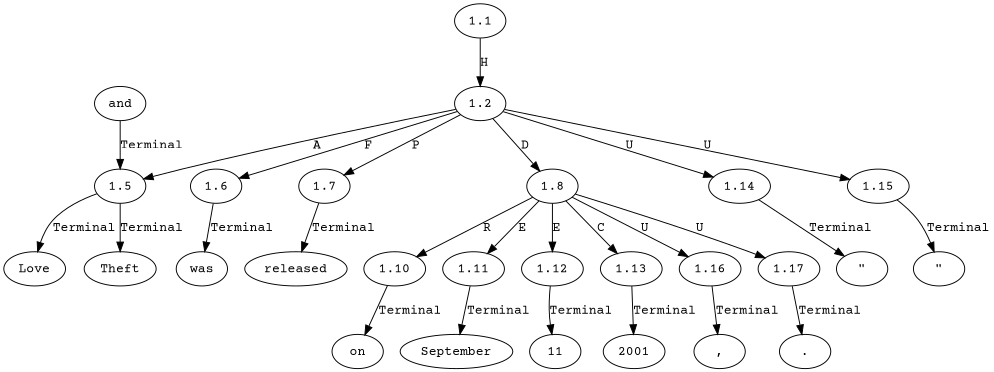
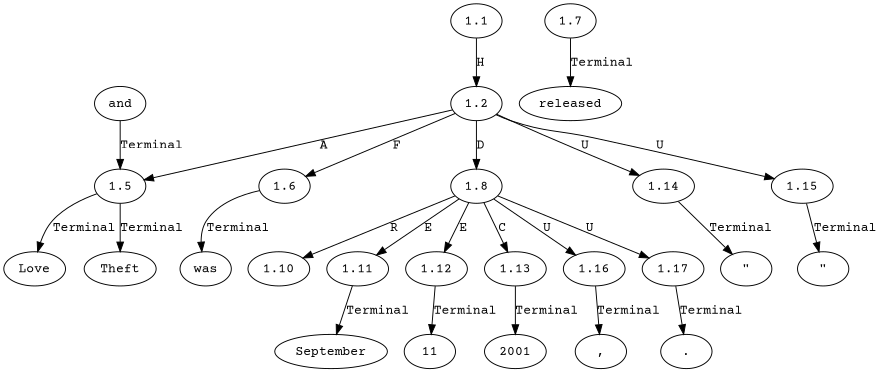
  digraph {
    fontname="Courier Prime"
    node [fontname="Courier Prime" ordering=out]
    edge [fontname="Courier Prime" ordering=out]
    n1 [label="\""]
    n2 [label=11]
    n3 [label=","]
    n4 [label=2001]
    n5 [label="."]
    n6 [label=Love]
    n7 [label=and]
    n8 [label=1.5]
    n9 [label=Theft]
    n10 [label="\""]
    n11 [label=was]
    n12 [label=released]
-   n13 [label=on]
    n14 [label=September]
    n15 [label=1.1]
    n16 [label=1.2]
    n17 [label=1.6]
    n18 [label=1.7]
    n19 [label=1.8]
    n20 [label=1.14]
    n21 [label=1.15]
    n22 [label=1.10]
    n23 [label=1.11]
    n24 [label=1.12]
    n25 [label=1.13]
    n26 [label=1.16]
    n27 [label=1.17]
    n7 -> n8 [label=Terminal]
    n8 -> n6 [label=Terminal]
    n8 -> n9 [label=Terminal]
    n15 -> n16 [label=H]
    n16 -> n8 [label=A]
    n16 -> n17 [label=F]
-   n16 -> n18 [label=P]
    n16 -> n19 [label=D]
    n16 -> n20 [label=U]
    n16 -> n21 [label=U]
    n17 -> n11 [label=Terminal]
    n18 -> n12 [label=Terminal]
    n19 -> n22 [label=R]
    n19 -> n23 [label=E]
    n19 -> n24 [label=E]
    n19 -> n25 [label=C]
    n19 -> n26 [label=U]
    n19 -> n27 [label=U]
    n20 -> n1 [label=Terminal]
    n21 -> n10 [label=Terminal]
-   n22 -> n13 [label=Terminal]
    n23 -> n14 [label=Terminal]
    n24 -> n2 [label=Terminal]
    n25 -> n4 [label=Terminal]
    n26 -> n3 [label=Terminal]
    n27 -> n5 [label=Terminal]
  }
